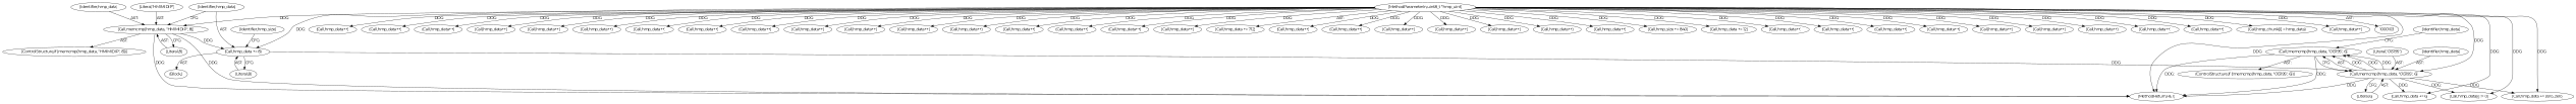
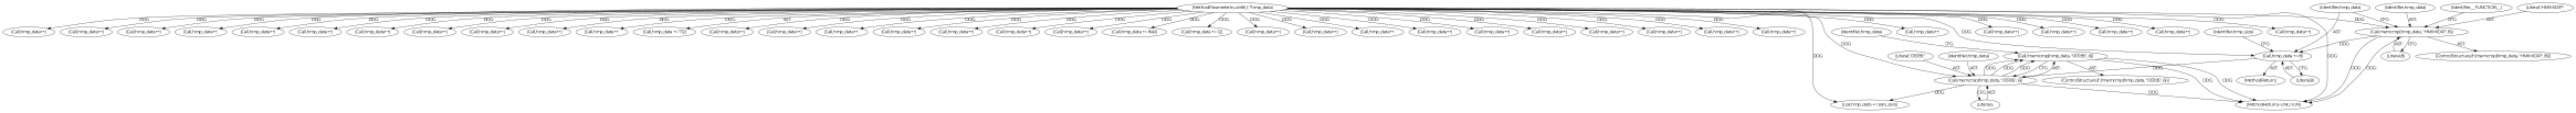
  digraph {
    fontname=Montserrat
    node [fontname=Montserrat]
    edge [fontname=Montserrat]
    n1 [label="(Call,!memcmp(hmp_data, \"013195\", 6))"]
    n2 [label="(Call,memcmp(hmp_data, \"013195\", 6))"]
    n3 [label="(ControlStructure,if (!memcmp(hmp_data, \"013195\", 6)))"]
-   n4 [label="(MethodReturn,RET)"]
-   n5 [label="(Call,hmp_data[i] != 0)"]
+   n4 [label="(MethodReturn,FUNCTION)"]
    n6 [label="(Literal,6)"]
    n7 [label="(Call,hmp_data += zero_zero)"]
-   n8 [label="(Call,hmp_data += 6)"]
    n9 [label="(Call,hmp_data += 8)"]
-   n10 [label="(Block,)"]
+   n10 [label="(MethodReturn,)"]
    n11 [label="(Literal,8)"]
    n12 [label="(Call,memcmp(hmp_data, \"HMIMIDIP\", 8))"]
    n13 [label="(Literal,8)"]
    n14 [label="(ControlStructure,if (memcmp(hmp_data, \"HMIMIDIP\", 8)))"]
-   n15 [label="(MethodParameterIn,uint8_t *hmp_uint)"]
+   n15 [label="(MethodParameterIn,uint8_t *hmp_data)"]
    n16 [label="(Call,hmp_data++)"]
    n17 [label="(Call,hmp_data++)"]
    n18 [label="(Call,hmp_data++)"]
    n19 [label="(Call,hmp_data++)"]
    n20 [label="(Call,hmp_data++)"]
    n21 [label="(Call,hmp_data++)"]
    n22 [label="(Call,hmp_data++)"]
    n23 [label="(Call,hmp_data++)"]
    n24 [label="(Call,hmp_data++)"]
    n25 [label="(Call,hmp_data++)"]
    n26 [label="(Call,hmp_data++)"]
    n27 [label="(Call,hmp_data++)"]
    n28 [label="(Call,hmp_data++)"]
    n29 [label="(Call,hmp_data++)"]
    n30 [label="(Call,hmp_data++)"]
    n31 [label="(Call,hmp_data++)"]
    n32 [label="(Call,hmp_data++)"]
    n33 [label="(Call,hmp_data += 712)"]
    n34 [label="(Call,hmp_data++)"]
    n35 [label="(Call,hmp_data++)"]
    n36 [label="(Call,hmp_data++)"]
    n37 [label="(Call,hmp_data++)"]
    n38 [label="(Call,hmp_data++)"]
    n39 [label="(Call,hmp_data++)"]
    n40 [label="(Call,hmp_data++)"]
-   n41 [label="(Call,hmp_size += 840)"]
+   n41 [label="(Call,hmp_data += 840)"]
    n42 [label="(Call,hmp_data += 12)"]
    n43 [label="(Call,hmp_data++)"]
    n44 [label="(Call,hmp_data++)"]
    n45 [label="(Call,hmp_data++)"]
    n46 [label="(Call,hmp_data++)"]
    n47 [label="(Call,hmp_data++)"]
    n48 [label="(Call,hmp_data++)"]
    n49 [label="(Call,hmp_data++)"]
    n50 [label="(Call,hmp_data++)"]
    n51 [label="(Call,hmp_data++)"]
-   n52 [label="(Call,hmp_chunk[i] = hmp_data)"]
    n53 [label="(Call,hmp_data++)"]
-   1000103
    n55 [label="(Identifier,hmp_data)"]
+   n56 [label="(Identifier,__FUNCTION__)"]
    n57 [label="(Identifier,hmp_data)"]
    n58 [label="(Identifier,hmp_data)"]
    n59 [label="(Literal,\"013195\")"]
    n60 [label="(Identifier,hmp_data)"]
    n61 [label="(Literal,\"HMIMIDIP\")"]
    n62 [label="(Identifier,hmp_size)"]
    n1 -> n2 [label="CFG: "]
    n1 -> n3 [label="AST: "]
    n1 -> n4 [label="DDG: "]
    n1 -> n4 [label="DDG: "]
    n2 -> n1 [label="AST: "]
    n2 -> n1 [label="DDG: "]
    n2 -> n1 [label="DDG: "]
    n2 -> n1 [label="DDG: "]
    n2 -> n4 [label="DDG: "]
-   n2 -> n5 [label="DDG: "]
    n2 -> n6 [label="CFG: "]
    n2 -> n7 [label="DDG: "]
-   n2 -> n8 [label="DDG: "]
    n6 -> n2 [label="AST: "]
    n9 -> n2 [label="DDG: "]
    n9 -> n10 [label="AST: "]
    n9 -> n11 [label="CFG: "]
    n11 -> n9 [label="AST: "]
    n12 -> n4 [label="DDG: "]
    n12 -> n4 [label="DDG: "]
    n12 -> n9 [label="DDG: "]
    n12 -> n13 [label="CFG: "]
    n12 -> n14 [label="AST: "]
    n13 -> n12 [label="AST: "]
    n15 -> n2 [label="DDG: "]
    n15 -> n4 [label="DDG: "]
-   n15 -> n5 [label="DDG: "]
    n15 -> n7 [label="DDG: "]
-   n15 -> n8 [label="DDG: "]
    n15 -> n9 [label="DDG: "]
    n15 -> n12 [label="DDG: "]
    n15 -> n16 [label="DDG: "]
    n15 -> n17 [label="DDG: "]
    n15 -> n18 [label="DDG: "]
    n15 -> n19 [label="DDG: "]
    n15 -> n20 [label="DDG: "]
    n15 -> n21 [label="DDG: "]
    n15 -> n22 [label="DDG: "]
    n15 -> n23 [label="DDG: "]
    n15 -> n24 [label="DDG: "]
    n15 -> n25 [label="DDG: "]
    n15 -> n26 [label="DDG: "]
    n15 -> n27 [label="DDG: "]
    n15 -> n28 [label="DDG: "]
    n15 -> n29 [label="DDG: "]
    n15 -> n30 [label="DDG: "]
    n15 -> n31 [label="DDG: "]
    n15 -> n32 [label="DDG: "]
    n15 -> n33 [label="AST: "]
    n15 -> n34 [label="DDG: "]
    n15 -> n35 [label="DDG: "]
    n15 -> n36 [label="DDG: "]
    n15 -> n37 [label="DDG: "]
    n15 -> n38 [label="DDG: "]
    n15 -> n39 [label="DDG: "]
    n15 -> n40 [label="DDG: "]
    n15 -> n41 [label="DDG: "]
    n15 -> n42 [label="DDG: "]
    n15 -> n43 [label="DDG: "]
    n15 -> n44 [label="DDG: "]
    n15 -> n45 [label="DDG: "]
    n15 -> n46 [label="DDG: "]
    n15 -> n47 [label="DDG: "]
    n15 -> n48 [label="DDG: "]
    n15 -> n49 [label="DDG: "]
    n15 -> n50 [label="DDG: "]
    n15 -> n51 [label="DDG: "]
-   n15 -> n52 [label="DDG: "]
    n15 -> n53 [label="DDG: "]
-   n15 -> 1000103 [label="AST: "]
    n55 -> n12 [label="AST: "]
+   n56 -> n12 [label="CFG: "]
    n57 -> n1 [label="CFG: "]
    n58 -> n9 [label="AST: "]
    n58 -> n12 [label="CFG: "]
    n59 -> n2 [label="AST: "]
    n60 -> n2 [label="AST: "]
    n61 -> n12 [label="AST: "]
    n62 -> n9 [label="CFG: "]
  }
